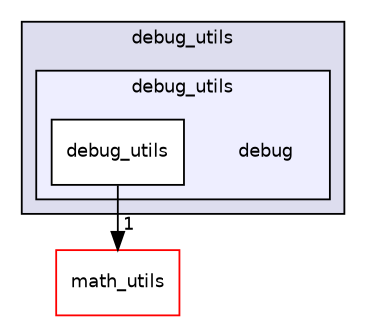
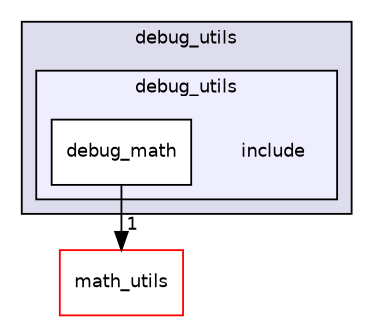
  digraph {
    compound=true
    node [fontname=Helvetica fontsize=10 shape=box fillcolor=white style=filled]
-   n1 [label=debug shape=plaintext fillcolor="" style=""]
-   n2 [label=debug_utils]
+   n1 [label=include shape=plaintext fillcolor="" style=""]
+   n2 [label=debug_math]
    n3 [color=red label=math_utils]
    subgraph cluster_1 {
      bgcolor="#ddddee"
      fontname=Helvetica
      fontsize=10
      label=debug_utils
      pencolor=black
      subgraph cluster_2 {
        bgcolor="#eeeeff"
        fontname=Helvetica
        fontsize=10
        pencolor=black
        n1
        n2
      }
    }
    n2 -> n3 [headlabel=1 labeldistance=1.5 labelfontname=Helvetica labelfontsize=10]
  }
